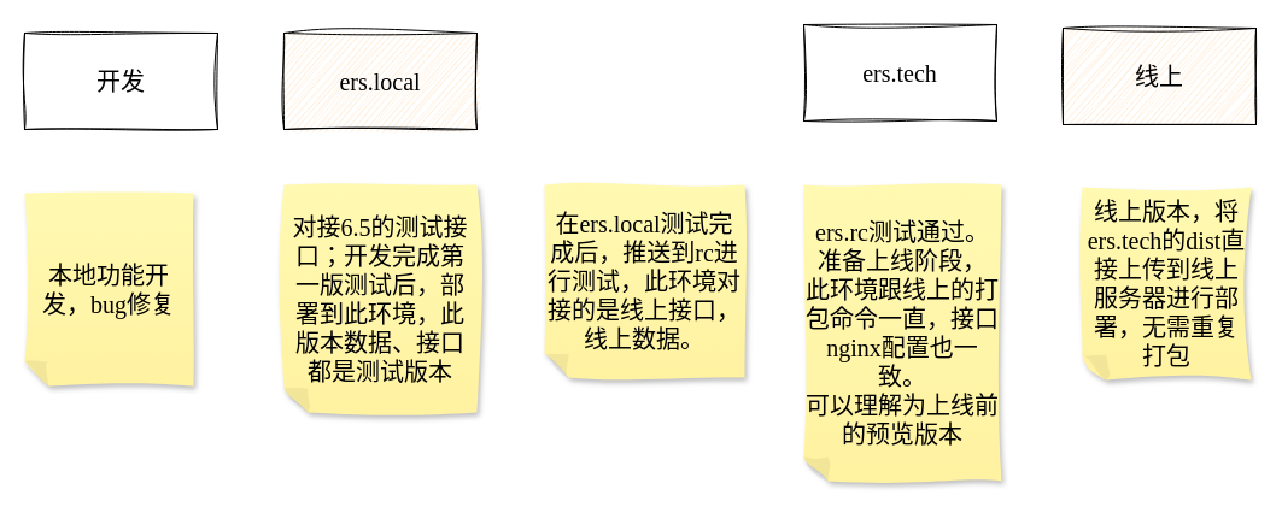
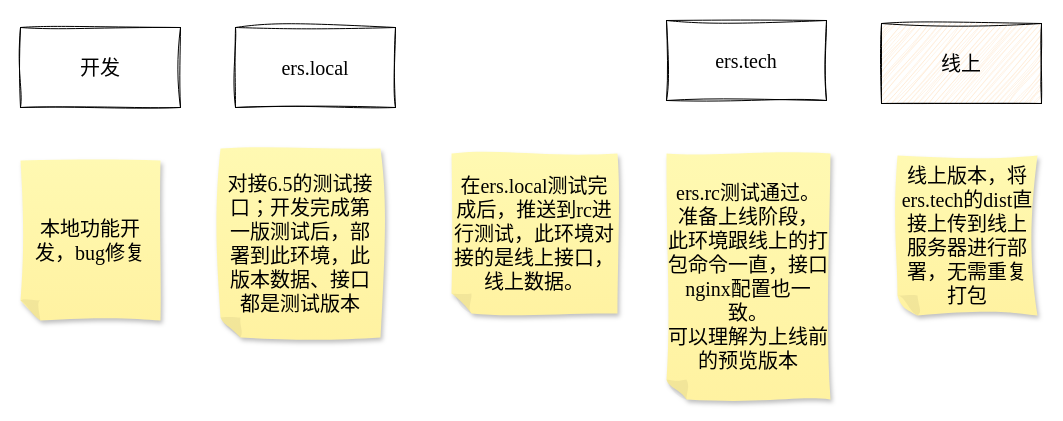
  <mxCell id="0" />
  <mxCell id="1" parent="0" />
- <mxCell id="2" value="ers.local" style="rounded=0;whiteSpace=wrap;html=1;sketch=1;hachureGap=4;jiggle=2;curveFitting=1;fontFamily=Architects Daughter;fontSource=https%3A%2F%2Ffonts.googleapis.com%2Fcss%3Ffamily%3DArchitects%2BDaughter;fontSize=20;fillColor=#ffe6cc;" vertex="1" parent="1"><mxGeometry x="235" y="27" width="160" height="80" as="geometry" /></mxCell>
+ <mxCell id="2" value="ers.local" style="rounded=0;whiteSpace=wrap;html=1;sketch=1;hachureGap=4;jiggle=2;curveFitting=1;fontFamily=Architects Daughter;fontSource=https%3A%2F%2Ffonts.googleapis.com%2Fcss%3Ffamily%3DArchitects%2BDaughter;fontSize=20;" vertex="1" parent="1"><mxGeometry x="235" y="27" width="160" height="80" as="geometry" /></mxCell>
  <mxCell id="3" value="ers.tech" style="rounded=0;whiteSpace=wrap;html=1;sketch=1;hachureGap=4;jiggle=2;curveFitting=1;fontFamily=Architects Daughter;fontSource=https%3A%2F%2Ffonts.googleapis.com%2Fcss%3Ffamily%3DArchitects%2BDaughter;fontSize=20;" vertex="1" parent="1"><mxGeometry x="666" y="20" width="160" height="80" as="geometry" /></mxCell>
  <mxCell id="4" value="线上" style="rounded=0;whiteSpace=wrap;html=1;sketch=1;hachureGap=4;jiggle=2;curveFitting=1;fontFamily=Architects Daughter;fontSource=https%3A%2F%2Ffonts.googleapis.com%2Fcss%3Ffamily%3DArchitects%2BDaughter;fontSize=20;fillColor=#ffe6cc;" vertex="1" parent="1"><mxGeometry x="881" y="23" width="160" height="80" as="geometry" /></mxCell>
  <mxCell id="5" value="开发" style="rounded=0;whiteSpace=wrap;html=1;sketch=1;hachureGap=4;jiggle=2;curveFitting=1;fontFamily=Architects Daughter;fontSource=https%3A%2F%2Ffonts.googleapis.com%2Fcss%3Ffamily%3DArchitects%2BDaughter;fontSize=20;" vertex="1" parent="1"><mxGeometry x="20" y="27" width="160" height="80" as="geometry" /></mxCell>
  <mxCell id="6" value="本地功能开发，bug修复" style="shape=note;whiteSpace=wrap;html=1;backgroundOutline=1;fontColor=#000000;darkOpacity=0.05;fillColor=#FFF9B2;strokeColor=none;fillStyle=solid;direction=west;gradientDirection=north;gradientColor=#FFF2A1;shadow=1;size=20;pointerEvents=1;sketch=1;hachureGap=4;jiggle=2;curveFitting=1;fontFamily=Architects Daughter;fontSource=https%3A%2F%2Ffonts.googleapis.com%2Fcss%3Ffamily%3DArchitects%2BDaughter;fontSize=20;" vertex="1" parent="1"><mxGeometry x="20" y="160" width="140" height="160" as="geometry" /></mxCell>
- <mxCell id="7" value="对接6.5的测试接口；开发完成第一版测试后，部署到此环境，此版本数据、接口都是测试版本" style="shape=note;whiteSpace=wrap;html=1;backgroundOutline=1;fontColor=#000000;darkOpacity=0.05;fillColor=#FFF9B2;strokeColor=none;fillStyle=solid;direction=west;gradientDirection=north;gradientColor=#FFF2A1;shadow=1;size=20;pointerEvents=1;sketch=1;hachureGap=4;jiggle=2;curveFitting=1;fontFamily=Architects Daughter;fontSource=https%3A%2F%2Ffonts.googleapis.com%2Fcss%3Ffamily%3DArchitects%2BDaughter;fontSize=20;" vertex="1" parent="1"><mxGeometry x="235" y="153" width="160" height="189" as="geometry" /></mxCell>
+ <mxCell id="7" value="对接6.5的测试接口；开发完成第一版测试后，部署到此环境，此版本数据、接口都是测试版本" style="shape=note;whiteSpace=wrap;html=1;backgroundOutline=1;fontColor=#000000;darkOpacity=0.05;fillColor=#FFF9B2;strokeColor=none;fillStyle=solid;direction=west;gradientDirection=north;gradientColor=#FFF2A1;shadow=1;size=20;pointerEvents=1;sketch=1;hachureGap=4;jiggle=2;curveFitting=1;fontFamily=Architects Daughter;fontSource=https%3A%2F%2Ffonts.googleapis.com%2Fcss%3Ffamily%3DArchitects%2BDaughter;fontSize=20;" vertex="1" parent="1"><mxGeometry x="220" y="148" width="160" height="189" as="geometry" /></mxCell>
  <mxCell id="8" value="在ers.local测试完成后，推送到rc进行测试，此环境对接的是线上接口，线上数据。" style="shape=note;whiteSpace=wrap;html=1;backgroundOutline=1;fontColor=#000000;darkOpacity=0.05;fillColor=#FFF9B2;strokeColor=none;fillStyle=solid;direction=west;gradientDirection=north;gradientColor=#FFF2A1;shadow=1;size=20;pointerEvents=1;sketch=1;hachureGap=4;jiggle=2;curveFitting=1;fontFamily=Architects Daughter;fontSource=https%3A%2F%2Ffonts.googleapis.com%2Fcss%3Ffamily%3DArchitects%2BDaughter;fontSize=20;" vertex="1" parent="1"><mxGeometry x="451" y="153" width="166" height="160" as="geometry" /></mxCell>
  <mxCell id="9" value="ers.rc测试通过。准备上线阶段，&lt;br&gt;此环境跟线上的打包命令一直，接口nginx配置也一致。&lt;br&gt;可以理解为上线前的预览版本" style="shape=note;whiteSpace=wrap;html=1;backgroundOutline=1;fontColor=#000000;darkOpacity=0.05;fillColor=#FFF9B2;strokeColor=none;fillStyle=solid;direction=west;gradientDirection=north;gradientColor=#FFF2A1;shadow=1;size=20;pointerEvents=1;sketch=1;hachureGap=4;jiggle=2;curveFitting=1;fontFamily=Architects Daughter;fontSource=https%3A%2F%2Ffonts.googleapis.com%2Fcss%3Ffamily%3DArchitects%2BDaughter;fontSize=20;" vertex="1" parent="1"><mxGeometry x="666" y="153" width="164" height="246" as="geometry" /></mxCell>
  <mxCell id="10" value="线上版本，将ers.tech的dist直接上传到线上服务器进行部署，无需重复打包" style="shape=note;whiteSpace=wrap;html=1;backgroundOutline=1;fontColor=#000000;darkOpacity=0.05;fillColor=#FFF9B2;strokeColor=none;fillStyle=solid;direction=west;gradientDirection=north;gradientColor=#FFF2A1;shadow=1;size=20;pointerEvents=1;sketch=1;hachureGap=4;jiggle=2;curveFitting=1;fontFamily=Architects Daughter;fontSource=https%3A%2F%2Ffonts.googleapis.com%2Fcss%3Ffamily%3DArchitects%2BDaughter;fontSize=20;" vertex="1" parent="1"><mxGeometry x="897" y="155" width="140" height="160" as="geometry" /></mxCell>
